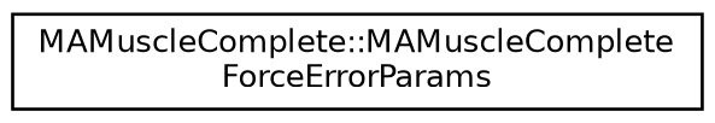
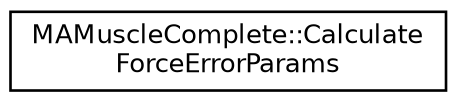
  digraph {
    rankdir=LR
-   n1 [color=black fillcolor=white fontname=Helvetica fontsize=10 height=0.2 label="MAMuscleComplete::MAMuscleComplete\lForceErrorParams" shape=record style=filled width=0.4]
+   n1 [color=black fillcolor=white fontname=Helvetica fontsize=10 height=0.2 label="MAMuscleComplete::Calculate\lForceErrorParams" shape=record style=filled width=0.4]
  }
